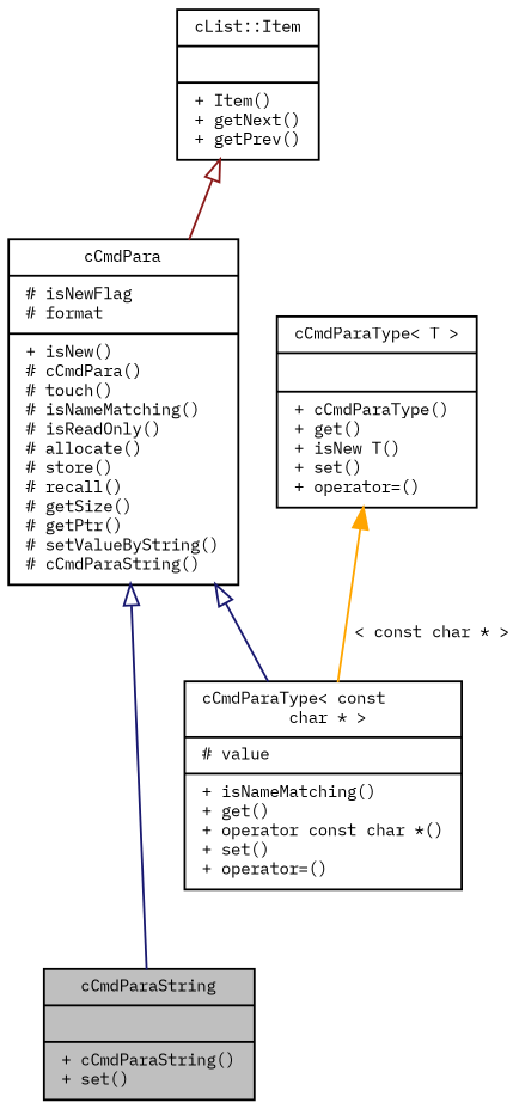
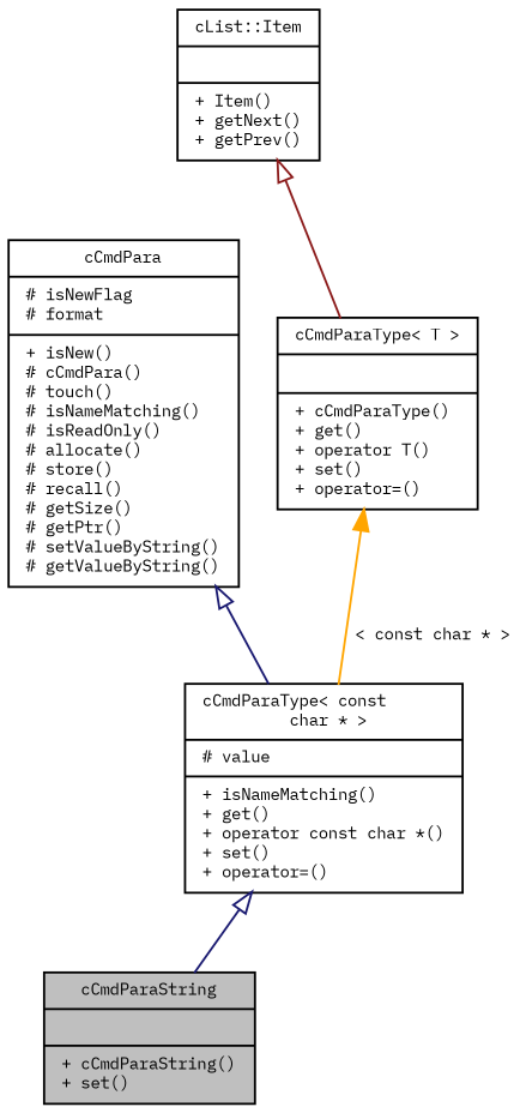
  digraph {
    fontname="IBM Plex Mono"
    node [color=black fillcolor=white fontname="IBM Plex Mono" fontsize=8 shape=record style=filled]
    edge [arrowtail=onormal color=midnightblue dir=back fontname="IBM Plex Mono" fontsize=8 labelfontname=Sans labelfontsize=8 style=solid]
    n1 [fillcolor=grey75 fontcolor=black height=0.2 label="{cCmdParaString\n||+ cCmdParaString()\l+ set()\l}" width=0.4]
    n2 [height=0.2 label="{cCmdParaType\< const\l char * \>\n|# value\l|+ isNameMatching()\l+ get()\l+ operator const char *()\l+ set()\l+ operator=()\l}" width=0.4]
-   n3 [height=0.2 label="{cCmdPara\n|# isNewFlag\l# format\l|+ isNew()\l# cCmdPara()\l# touch()\l# isNameMatching()\l# isReadOnly()\l# allocate()\l# store()\l# recall()\l# getSize()\l# getPtr()\l# setValueByString()\l# cCmdParaString()\l}" width=0.4]
-   n4 [height=0.2 label="{cCmdParaType\< T \>\n||+ cCmdParaType()\l+ get()\l+ isNew T()\l+ set()\l+ operator=()\l}" width=0.4]
+   n3 [height=0.2 label="{cCmdPara\n|# isNewFlag\l# format\l|+ isNew()\l# cCmdPara()\l# touch()\l# isNameMatching()\l# isReadOnly()\l# allocate()\l# store()\l# recall()\l# getSize()\l# getPtr()\l# setValueByString()\l# getValueByString()\l}" width=0.4]
+   n4 [height=0.2 label="{cCmdParaType\< T \>\n||+ cCmdParaType()\l+ get()\l+ operator T()\l+ set()\l+ operator=()\l}" width=0.4]
    n5 [height=0.2 label="{cList::Item\n||+ Item()\l+ getNext()\l+ getPrev()\l}" width=0.4]
-   n3 -> n1
+   n2 -> n1
    n3 -> n2
    n4 -> n2 [color=orange label=" \< const char * \>" arrowtail=""]
-   n5 -> n3 [color=firebrick4]
+   n5 -> n4 [color=firebrick4]
  }
